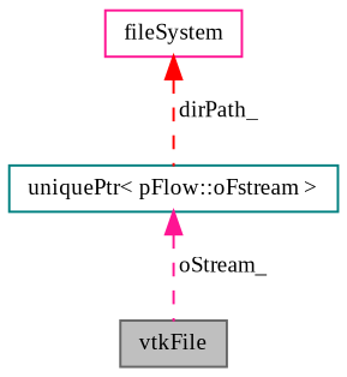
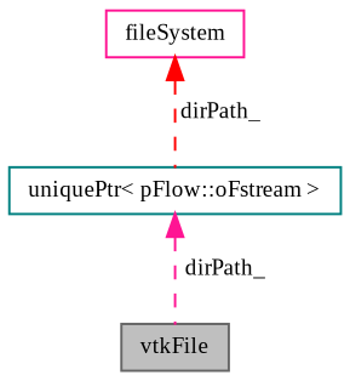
  digraph {
    fontname="Liberation Serif"
    node [fillcolor=white fontname="Liberation Serif" fontsize=10 shape=record style=filled]
    edge [dir=back fontname="Liberation Serif" fontsize=10 labelfontname=Helvetica labelfontsize=10 style=dashed]
    n1 [color=gray40 fillcolor=grey75 fontcolor=black height=0.2 label=vtkFile width=0.4]
    n2 [color=teal height=0.2 label="uniquePtr\< pFlow::oFstream \>" width=0.4]
    n3 [color=deeppink height=0.2 label=fileSystem width=0.4]
-   n2 -> n1 [color=deeppink label=" oStream_"]
+   n2 -> n1 [color=deeppink label=" dirPath_"]
    n3 -> n2 [color=red label=" dirPath_"]
  }
